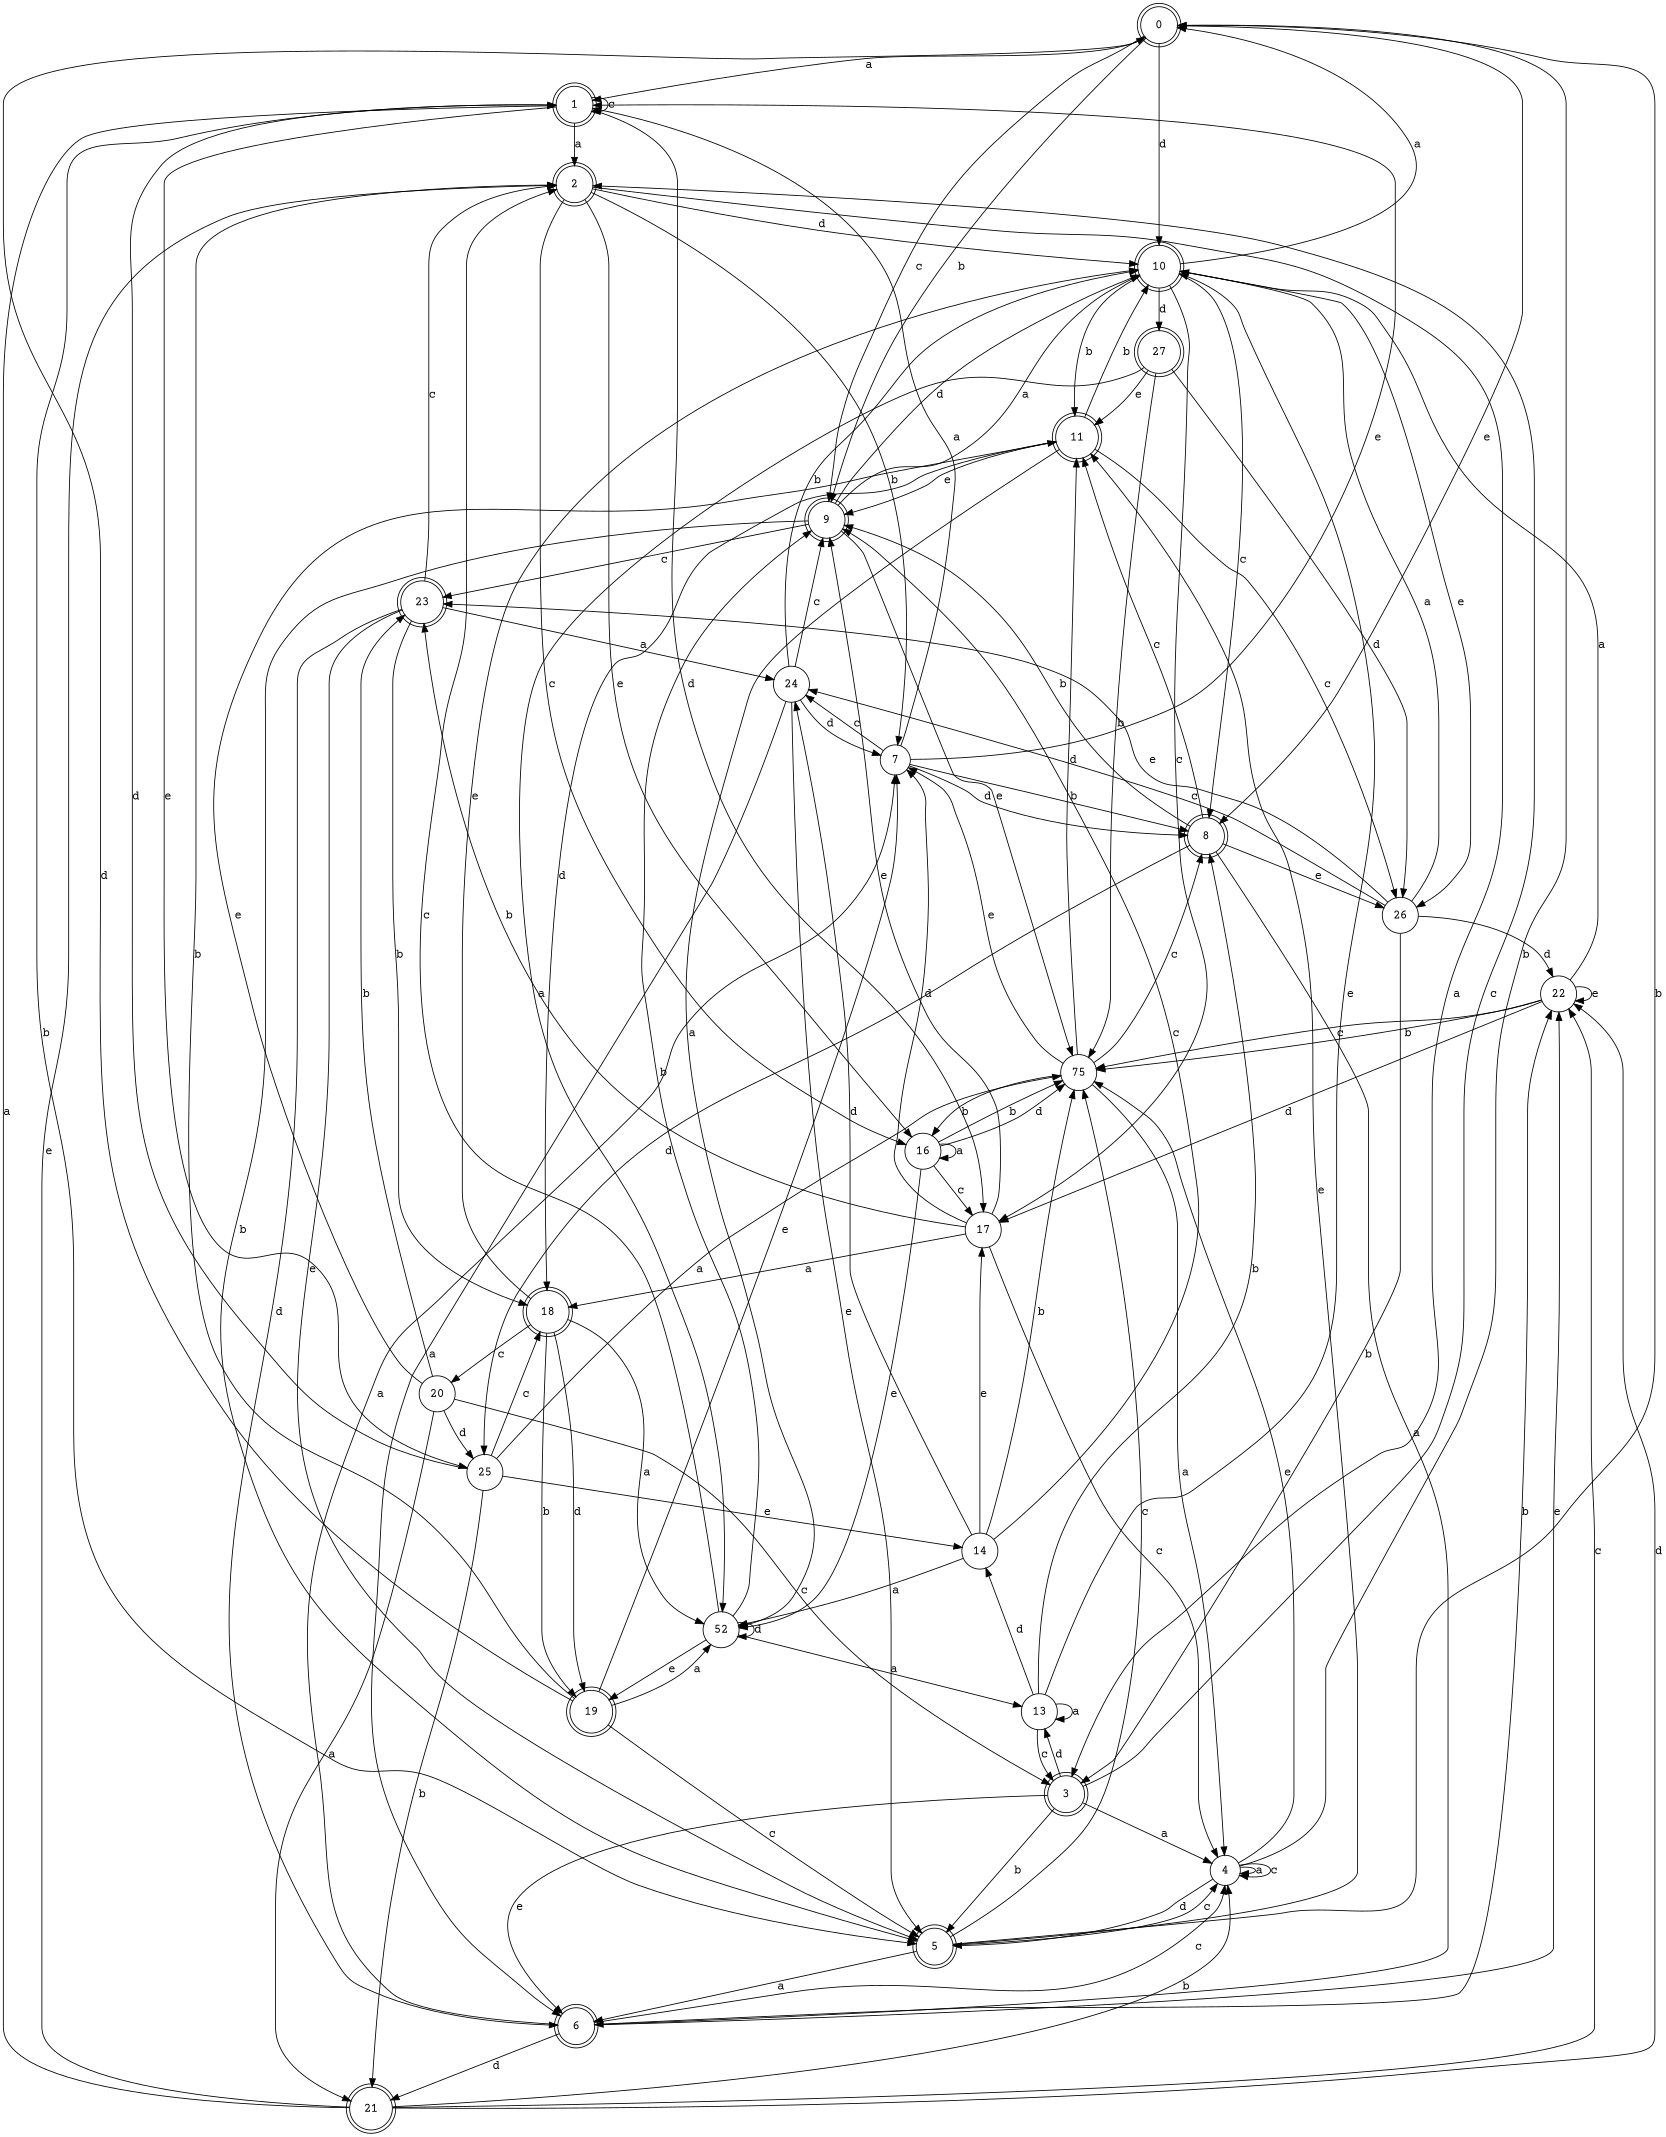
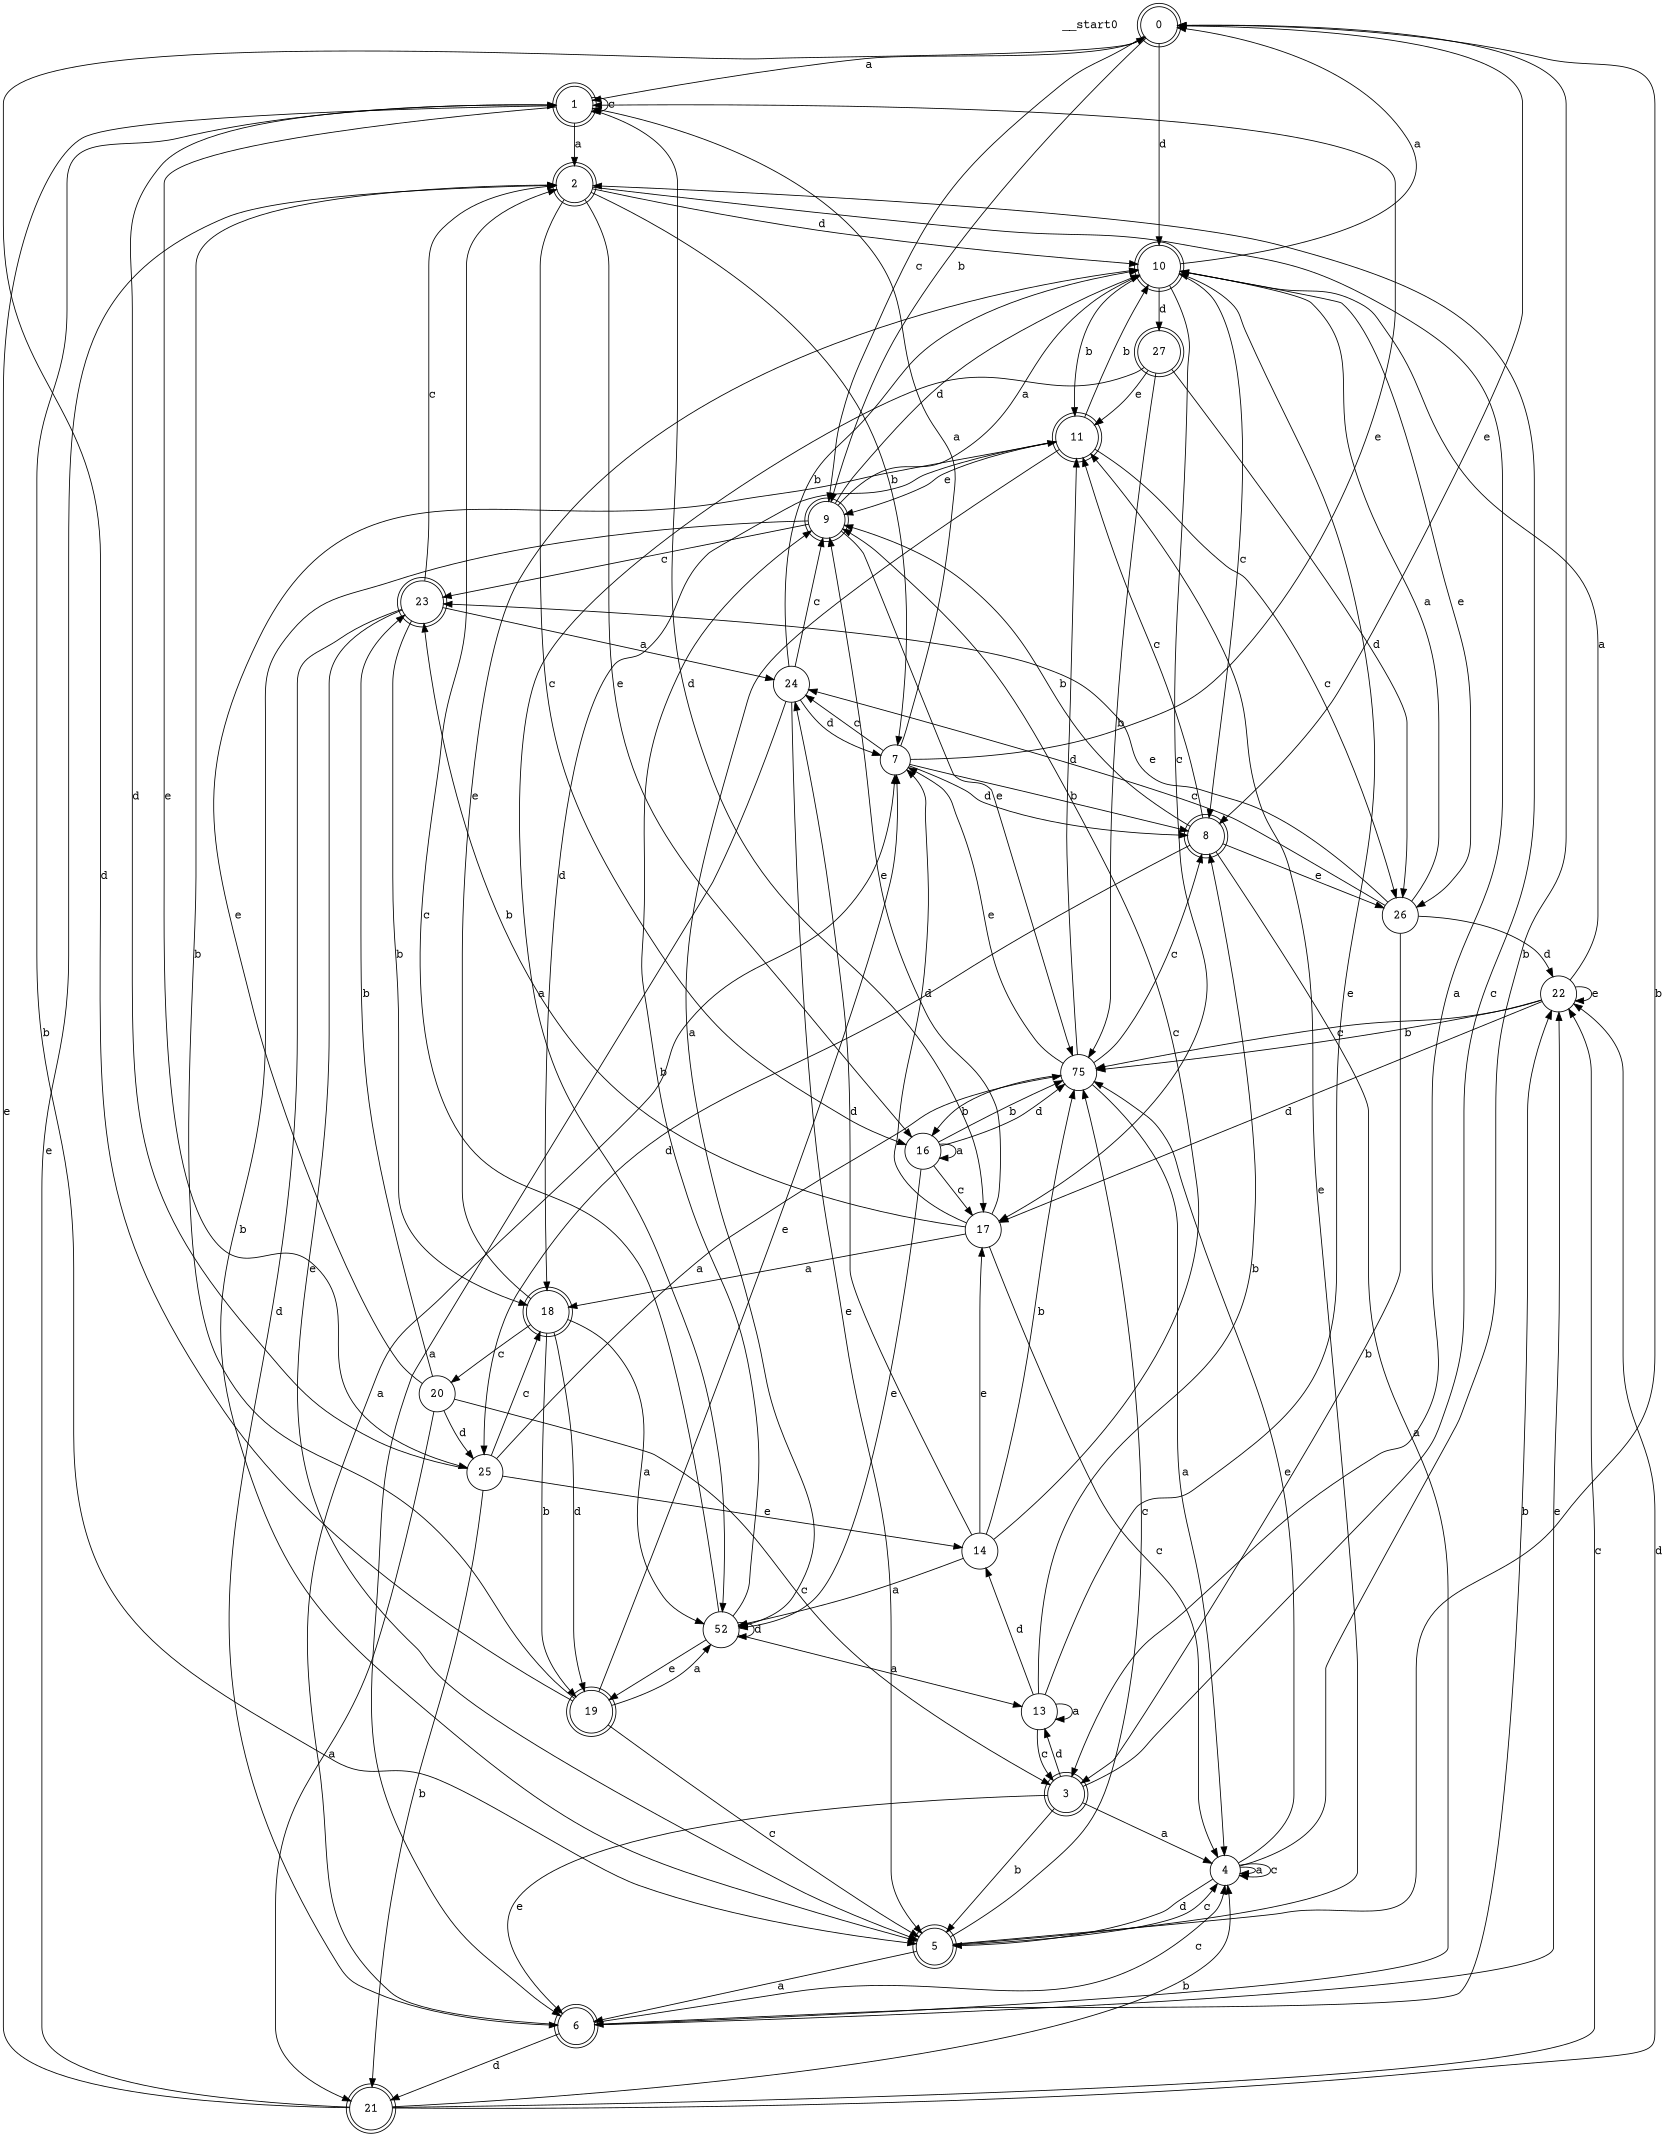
  digraph {
    fontname="Courier Prime"
    rankdir=TB
    node [fontname="Courier Prime" shape=doublecircle color=black fillcolor=white style="rounded,filled"]
    edge [fontname="Courier Prime"]
+   __start0 [shape=none color="" fillcolor="" style=""]
    n2 [label=0]
    n3 [label=1]
    n4 [label=8]
    n5 [label=9]
    n6 [label=10]
    n7 [label=2]
    n8 [label=5]
    n9 [label=17 shape=circle style=filled]
    n10 [label=25 shape=circle style=filled]
    n11 [label=6]
    n12 [label=11]
    n13 [label=26 shape=circle style=filled]
    n14 [label=75 shape=circle style=filled]
    n15 [label=23]
    n16 [label=27]
    n17 [label=3]
    n18 [label=7 shape=circle style=filled]
    n19 [label=16 shape=circle style=filled]
    n20 [label=4 shape=circle style=filled]
    n21 [label=18]
    n22 [label=21]
    n23 [label=14 shape=circle style=filled]
    n24 [label=13 shape=circle style=filled]
    n25 [label=24 shape=circle style=filled]
    n26 [label=52 shape=circle style=filled]
    n27 [label=22 shape=circle style=filled]
    n28 [label=19]
    n29 [label=20 shape=circle style=filled]
    n2 -> n3 [label=a]
    n2 -> n4 [label=e]
    n2 -> n5 [label=b]
    n2 -> n5 [label=c]
    n2 -> n6 [label=d]
    n3 -> n3 [label=c]
    n3 -> n7 [label=a]
    n3 -> n8 [label=b]
    n3 -> n9 [label=d]
    n3 -> n10 [label=e]
    n4 -> n5 [label=b]
    n4 -> n10 [label=d]
    n4 -> n11 [label=a]
    n4 -> n12 [label=c]
    n4 -> n13 [label=e]
    n5 -> n6 [label=a]
    n5 -> n6 [label=d]
    n5 -> n8 [label=b]
    n5 -> n14 [label=e]
    n5 -> n15 [label=c]
    n6 -> n2 [label=a]
    n6 -> n4 [label=c]
    n6 -> n9 [label=c]
    n6 -> n12 [label=b]
    n6 -> n13 [label=e]
    n6 -> n16 [label=d]
    n7 -> n6 [label=d]
    n7 -> n17 [label=a]
    n7 -> n18 [label=b]
    n7 -> n19 [label=c]
    n7 -> n19 [label=e]
    n8 -> n2 [label=b]
    n8 -> n11 [label=a]
    n8 -> n12 [label=e]
    n8 -> n14 [label=c]
    n8 -> n20 [label=c]
    n9 -> n5 [label=e]
    n9 -> n15 [label=b]
    n9 -> n18 [label=d]
    n9 -> n20 [label=c]
    n9 -> n21 [label=a]
    n10 -> n3 [label=d]
    n10 -> n14 [label=a]
    n10 -> n21 [label=c]
    n10 -> n22 [label=b]
    n10 -> n23 [label=e]
    n11 -> n18 [label=a]
    n11 -> n20 [label=c]
    n11 -> n22 [label=d]
    n11 -> n27 [label=b]
    n11 -> n27 [label=e]
    n12 -> n5 [label=e]
    n12 -> n6 [label=b]
    n12 -> n13 [label=c]
    n12 -> n21 [label=d]
    n12 -> n26 [label=a]
    n13 -> n6 [label=a]
    n13 -> n15 [label=e]
    n13 -> n17 [label=b]
    n13 -> n25 [label=c]
    n13 -> n27 [label=d]
    n14 -> n4 [label=c]
    n14 -> n12 [label=d]
    n14 -> n18 [label=e]
    n14 -> n19 [label=b]
    n14 -> n20 [label=a]
    n15 -> n7 [label=c]
    n15 -> n8 [label=e]
    n15 -> n11 [label=d]
    n15 -> n21 [label=b]
    n15 -> n25 [label=a]
    n16 -> n12 [label=e]
    n16 -> n13 [label=d]
    n16 -> n14 [label=b]
    n16 -> n26 [label=a]
    n17 -> n7 [label=c]
    n17 -> n8 [label=b]
    n17 -> n11 [label=e]
    n17 -> n20 [label=a]
    n17 -> n24 [label=d]
    n18 -> n3 [label=a]
    n18 -> n3 [label=e]
    n18 -> n4 [label=b]
    n18 -> n4 [label=d]
    n18 -> n25 [label=c]
    n19 -> n9 [label=c]
    n19 -> n14 [label=b]
    n19 -> n14 [label=d]
    n19 -> n19 [label=a]
    n19 -> n26 [label=e]
    n20 -> n2 [label=b]
    n20 -> n8 [label=d]
    n20 -> n14 [label=e]
    n20 -> n20 [label=a]
    n20 -> n20 [label=c]
    n21 -> n6 [label=e]
    n21 -> n26 [label=a]
    n21 -> n28 [label=b]
    n21 -> n28 [label=d]
    n21 -> n29 [label=c]
-   n22 -> n3 [label=a]
+   n22 -> n3 [label=e]
    n22 -> n7 [label=e]
    n22 -> n20 [label=b]
    n22 -> n27 [label=c]
    n22 -> n27 [label=d]
    n23 -> n5 [label=c]
    n23 -> n9 [label=e]
    n23 -> n14 [label=b]
    n23 -> n25 [label=d]
    n23 -> n26 [label=a]
    n24 -> n4 [label=b]
    n24 -> n6 [label=e]
    n24 -> n17 [label=c]
    n24 -> n23 [label=d]
    n24 -> n24 [label=a]
    n25 -> n5 [label=c]
    n25 -> n6 [label=b]
    n25 -> n8 [label=e]
    n25 -> n11 [label=a]
    n25 -> n18 [label=d]
    n26 -> n5 [label=b]
    n26 -> n7 [label=c]
    n26 -> n24 [label=a]
    n26 -> n26 [label=d]
    n26 -> n28 [label=e]
    n27 -> n6 [label=a]
    n27 -> n9 [label=d]
    n27 -> n14 [label=b]
    n27 -> n14 [label=c]
    n27 -> n27 [label=e]
    n28 -> n2 [label=d]
    n28 -> n7 [label=b]
    n28 -> n8 [label=c]
    n28 -> n18 [label=e]
    n28 -> n26 [label=a]
    n29 -> n10 [label=d]
    n29 -> n12 [label=e]
    n29 -> n15 [label=b]
    n29 -> n17 [label=c]
    n29 -> n22 [label=a]
  }
